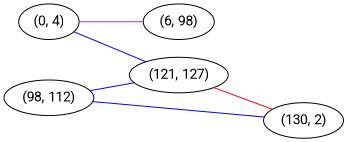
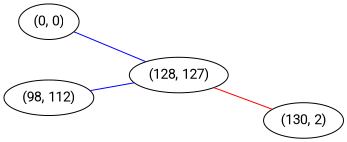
  graph {
    fontname=Roboto
    rankdir=LR
    node [fontname=Roboto]
    edge [color=blue fontname=Roboto weight=3]
-   "(0, 0)" [label="(0, 4)"]
-   "(6, 98)"
-   "(128, 127)" [label="(121, 127)"]
+   "(0, 0)"
+   "(128, 127)"
    "(98, 112)"
    "(130, 2)"
-   "(0, 0)" -- "(6, 98)" [color=purple weight=4]
    "(0, 0)" -- "(128, 127)"
    "(128, 127)" -- "(130, 2)" [color=red weight=1]
    "(98, 112)" -- "(128, 127)"
-   "(98, 112)" -- "(130, 2)"
  }
